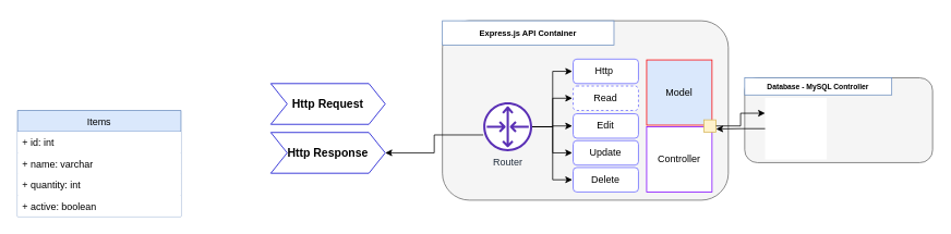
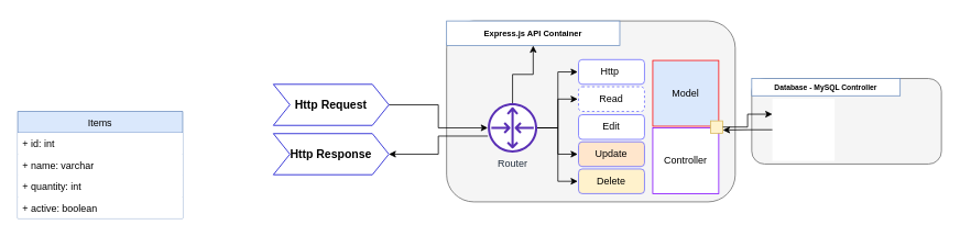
  <mxCell id="0" />
  <mxCell id="1" parent="0" />
  <mxCell id="2" value="" style="group" vertex="1" connectable="0" parent="1"><mxGeometry x="330" y="20" width="810" height="225" as="geometry" /></mxCell>
  <mxCell id="3" value="" style="rounded=1;whiteSpace=wrap;html=1;strokeColor=#666666;fillColor=#f5f5f5;fontColor=#333333;" vertex="1" parent="2"><mxGeometry x="210" y="5" width="350" height="220" as="geometry" /></mxCell>
  <mxCell id="4" value="Express.js API Container" style="rounded=0;whiteSpace=wrap;html=1;strokeColor=#6c8ebf;fontStyle=1;fontSize=10;fillColor=#FFFFFF;" vertex="1" parent="2"><mxGeometry x="210" y="5" width="210" height="30" as="geometry" /></mxCell>
  <mxCell id="5" value="Controller" style="whiteSpace=wrap;html=1;aspect=fixed;strokeColor=#7F00FF;" vertex="1" parent="2"><mxGeometry x="460" y="135" width="80" height="80" as="geometry" /></mxCell>
  <mxCell id="6" value="Model" style="whiteSpace=wrap;html=1;aspect=fixed;strokeColor=#FF0000;perimeterSpacing=1;fillColor=#dae8fc;" vertex="1" parent="2"><mxGeometry x="460" y="53" width="80" height="80" as="geometry" /></mxCell>
  <mxCell id="7" value="" style="shape=image;html=1;verticalAlign=top;verticalLabelPosition=bottom;labelBackgroundColor=#ffffff;imageAspect=0;aspect=fixed;image=https://cdn3.iconfinder.com/data/icons/social-media-2169/24/social_media_social_media_logo_docker-128.png;strokeColor=#000000;fillColor=#ffffff;" vertex="1" parent="2"><mxGeometry x="219" y="6" width="30" height="30" as="geometry" /></mxCell>
  <mxCell id="8" value="Http&amp;nbsp;" style="rounded=1;whiteSpace=wrap;html=1;strokeWidth=1;strokeColor=#6666FF;perimeterSpacing=1;" vertex="1" parent="2"><mxGeometry x="370" y="52" width="80" height="30" as="geometry" /></mxCell>
  <mxCell id="9" value="Edit" style="rounded=1;whiteSpace=wrap;html=1;strokeWidth=1;strokeColor=#6666FF;perimeterSpacing=1;" vertex="1" parent="2"><mxGeometry x="370" y="119" width="80" height="30" as="geometry" /></mxCell>
- <mxCell id="10" value="Update" style="rounded=1;whiteSpace=wrap;html=1;strokeWidth=1;strokeColor=#6666FF;perimeterSpacing=1;" vertex="1" parent="2"><mxGeometry x="370" y="152" width="80" height="30" as="geometry" /></mxCell>
- <mxCell id="11" value="Delete" style="rounded=1;whiteSpace=wrap;html=1;strokeWidth=1;strokeColor=#6666FF;perimeterSpacing=1;" vertex="1" parent="2"><mxGeometry x="370" y="185" width="80" height="30" as="geometry" /></mxCell>
+ <mxCell id="10" value="Update" style="rounded=1;whiteSpace=wrap;html=1;strokeWidth=1;strokeColor=#6666FF;perimeterSpacing=1;fillColor=#ffe6cc;" vertex="1" parent="2"><mxGeometry x="370" y="152" width="80" height="30" as="geometry" /></mxCell>
+ <mxCell id="11" value="Delete" style="rounded=1;whiteSpace=wrap;html=1;strokeWidth=1;strokeColor=#6666FF;perimeterSpacing=1;fillColor=#fff2cc;" vertex="1" parent="2"><mxGeometry x="370" y="185" width="80" height="30" as="geometry" /></mxCell>
  <mxCell id="12" value="Read" style="rounded=1;whiteSpace=wrap;html=1;strokeWidth=1;strokeColor=#6666FF;perimeterSpacing=1;dashed=1;" vertex="1" parent="2"><mxGeometry x="370" y="85" width="80" height="30" as="geometry" /></mxCell>
  <mxCell id="13" value="" style="group" vertex="1" connectable="0" parent="2"><mxGeometry x="260" y="105" width="60" height="60" as="geometry" /></mxCell>
  <mxCell id="14" value="" style="ellipse;whiteSpace=wrap;html=1;aspect=fixed;strokeWidth=2;strokeColor=none;fillColor=#FFFFFF;" vertex="1" parent="13"><mxGeometry width="60" height="60" as="geometry" /></mxCell>
  <mxCell id="15" value="Router" style="outlineConnect=0;fontColor=#232F3E;fillColor=#5A30B5;strokeColor=none;dashed=0;verticalLabelPosition=bottom;verticalAlign=top;align=center;html=1;fontSize=12;fontStyle=0;aspect=fixed;pointerEvents=1;shape=mxgraph.aws4.router;" vertex="1" parent="13"><mxGeometry width="60" height="60" as="geometry" /></mxCell>
  <mxCell id="16" style="edgeStyle=orthogonalEdgeStyle;rounded=0;orthogonalLoop=1;jettySize=auto;html=1;entryX=0;entryY=0.5;entryDx=0;entryDy=0;" edge="1" parent="2" source="15" target="8"><mxGeometry relative="1" as="geometry" /></mxCell>
  <mxCell id="17" style="edgeStyle=orthogonalEdgeStyle;rounded=0;orthogonalLoop=1;jettySize=auto;html=1;entryX=0;entryY=0.5;entryDx=0;entryDy=0;" edge="1" parent="2" source="15" target="12"><mxGeometry relative="1" as="geometry" /></mxCell>
- <mxCell id="18" style="edgeStyle=orthogonalEdgeStyle;rounded=0;orthogonalLoop=1;jettySize=auto;html=1;entryX=0;entryY=0.5;entryDx=0;entryDy=0;" edge="1" parent="2" source="15" target="9"><mxGeometry relative="1" as="geometry" /></mxCell>
+ <mxCell id="18" style="edgeStyle=orthogonalEdgeStyle;rounded=0;orthogonalLoop=1;jettySize=auto;html=1;" edge="1" parent="2" source="15" target="4"><mxGeometry relative="1" as="geometry" /></mxCell>
  <mxCell id="19" style="edgeStyle=orthogonalEdgeStyle;rounded=0;orthogonalLoop=1;jettySize=auto;html=1;" edge="1" parent="2" source="15" target="10"><mxGeometry relative="1" as="geometry" /></mxCell>
  <mxCell id="20" style="edgeStyle=orthogonalEdgeStyle;rounded=0;orthogonalLoop=1;jettySize=auto;html=1;entryX=0;entryY=0.5;entryDx=0;entryDy=0;" edge="1" parent="2" source="15" target="11"><mxGeometry relative="1" as="geometry" /></mxCell>
+ <mxCell id="21" style="edgeStyle=orthogonalEdgeStyle;rounded=0;orthogonalLoop=1;jettySize=auto;html=1;fontSize=14;" edge="1" parent="2" source="22" target="15"><mxGeometry relative="1" as="geometry" /></mxCell>
  <mxCell id="22" value="Http Request" style="shape=step;perimeter=stepPerimeter;whiteSpace=wrap;html=1;fixedSize=1;strokeWidth=1;fillColor=#FFFFFF;fontSize=14;strokeColor=#0000CC;fontStyle=1" vertex="1" parent="2"><mxGeometry y="82" width="140" height="50" as="geometry" /></mxCell>
  <mxCell id="23" value="" style="whiteSpace=wrap;html=1;aspect=fixed;strokeColor=#d6b656;strokeWidth=1;fillColor=#fff2cc;fontSize=14;" vertex="1" parent="2"><mxGeometry x="530" y="126.5" width="15" height="15" as="geometry" /></mxCell>
  <mxCell id="24" value="" style="group" vertex="1" connectable="0" parent="2"><mxGeometry x="580" y="75" width="230" height="104" as="geometry" /></mxCell>
  <mxCell id="25" value="" style="rounded=1;whiteSpace=wrap;html=1;strokeColor=#666666;fillColor=#f5f5f5;fontColor=#333333;" vertex="1" parent="24"><mxGeometry width="230" height="104" as="geometry" /></mxCell>
  <mxCell id="26" value="&lt;font style=&quot;font-size: 9px;&quot;&gt;Database - MySQL Controller&lt;/font&gt;" style="rounded=0;whiteSpace=wrap;html=1;strokeColor=#6c8ebf;fontStyle=1;fontSize=9;fillColor=#FFFFFF;" vertex="1" parent="24"><mxGeometry width="180" height="21" as="geometry" /></mxCell>
  <mxCell id="27" value="" style="shape=image;html=1;verticalAlign=top;verticalLabelPosition=bottom;labelBackgroundColor=#ffffff;imageAspect=0;aspect=fixed;image=https://cdn3.iconfinder.com/data/icons/social-media-2169/24/social_media_social_media_logo_docker-128.png;strokeColor=#000000;fillColor=#ffffff;" vertex="1" parent="24"><mxGeometry x="5" y="0.5" width="20" height="20" as="geometry" /></mxCell>
  <mxCell id="28" value="" style="shape=image;html=1;verticalAlign=top;verticalLabelPosition=bottom;labelBackgroundColor=#ffffff;imageAspect=0;aspect=fixed;image=https://cdn4.iconfinder.com/data/icons/logos-brands-5/24/mysql-128.png;strokeColor=#0000CC;strokeWidth=1;fillColor=#FFFFFF;fontSize=14;imageBackground=#ffffff;" vertex="1" parent="24"><mxGeometry x="25" y="24.5" width="75.5" height="75.5" as="geometry" /></mxCell>
  <mxCell id="29" value="" style="shape=image;html=1;verticalAlign=top;verticalLabelPosition=bottom;labelBackgroundColor=#ffffff;imageAspect=0;aspect=fixed;image=https://cdn2.iconfinder.com/data/icons/font-awesome/1792/hdd-o-128.png;strokeColor=#0000CC;strokeWidth=1;fillColor=#FFFFFF;fontSize=14;imageBackground=none;" vertex="1" parent="24"><mxGeometry x="100.5" y="24.5" width="40" height="40" as="geometry" /></mxCell>
  <mxCell id="30" value="" style="shape=image;html=1;verticalAlign=top;verticalLabelPosition=bottom;labelBackgroundColor=#ffffff;imageAspect=0;aspect=fixed;image=https://cdn2.iconfinder.com/data/icons/font-awesome/1792/hdd-o-128.png;strokeColor=#0000CC;strokeWidth=1;fillColor=#FFFFFF;fontSize=14;" vertex="1" parent="24"><mxGeometry x="110" y="60" width="40" height="40" as="geometry" /></mxCell>
  <mxCell id="31" value="" style="shape=image;html=1;verticalAlign=top;verticalLabelPosition=bottom;labelBackgroundColor=#ffffff;imageAspect=0;aspect=fixed;image=https://cdn2.iconfinder.com/data/icons/font-awesome/1792/hdd-o-128.png;strokeColor=#0000CC;strokeWidth=1;fillColor=#FFFFFF;fontSize=14;" vertex="1" parent="24"><mxGeometry x="140.5" y="32" width="40" height="40" as="geometry" /></mxCell>
  <mxCell id="32" value="Http Response" style="shape=step;perimeter=stepPerimeter;whiteSpace=wrap;html=1;fixedSize=1;strokeWidth=1;fillColor=#FFFFFF;fontSize=14;strokeColor=#0000CC;fontStyle=1" vertex="1" parent="2"><mxGeometry y="142" width="140" height="50" as="geometry" /></mxCell>
  <mxCell id="33" value="" style="shape=image;html=1;verticalAlign=top;verticalLabelPosition=bottom;labelBackgroundColor=#ffffff;imageAspect=0;aspect=fixed;image=https://cdn2.iconfinder.com/data/icons/nodejs-1/128/nodejs-128.png;strokeColor=#0000CC;strokeWidth=1;fillColor=#FFFFFF;fontSize=14;" vertex="1" parent="2"><mxGeometry x="380" width="40" height="40" as="geometry" /></mxCell>
  <mxCell id="34" style="edgeStyle=orthogonalEdgeStyle;rounded=0;orthogonalLoop=1;jettySize=auto;html=1;entryX=0;entryY=0.25;entryDx=0;entryDy=0;fontSize=14;" edge="1" parent="2" source="23" target="28"><mxGeometry relative="1" as="geometry" /></mxCell>
  <mxCell id="35" style="edgeStyle=orthogonalEdgeStyle;rounded=0;orthogonalLoop=1;jettySize=auto;html=1;entryX=1;entryY=0.75;entryDx=0;entryDy=0;fontSize=14;" edge="1" parent="2" source="28" target="23"><mxGeometry relative="1" as="geometry" /></mxCell>
  <mxCell id="36" style="edgeStyle=orthogonalEdgeStyle;rounded=0;orthogonalLoop=1;jettySize=auto;html=1;entryX=1;entryY=0.5;entryDx=0;entryDy=0;fontSize=14;" edge="1" parent="2" source="15" target="32"><mxGeometry relative="1" as="geometry"><Array as="points"><mxPoint x="200" y="145" /><mxPoint x="200" y="167" /></Array></mxGeometry></mxCell>
  <mxCell id="37" value="Items" style="swimlane;fontStyle=0;childLayout=stackLayout;horizontal=1;startSize=26;fillColor=#dae8fc;horizontalStack=0;resizeParent=1;resizeParentMax=0;resizeLast=0;collapsible=1;marginBottom=0;strokeColor=#6c8ebf;" vertex="1" parent="1"><mxGeometry x="20" y="135" width="200" height="130" as="geometry" /></mxCell>
  <mxCell id="38" value="+ id: int" style="text;strokeColor=none;align=left;verticalAlign=top;spacingLeft=4;spacingRight=4;overflow=hidden;rotatable=0;points=[[0,0.5],[1,0.5]];portConstraint=eastwest;fillColor=#ffffff;" vertex="1" parent="37"><mxGeometry y="26" width="200" height="26" as="geometry" /></mxCell>
  <mxCell id="39" value="+ name: varchar" style="text;strokeColor=none;align=left;verticalAlign=top;spacingLeft=4;spacingRight=4;overflow=hidden;rotatable=0;points=[[0,0.5],[1,0.5]];portConstraint=eastwest;fillColor=#ffffff;" vertex="1" parent="37"><mxGeometry y="52" width="200" height="26" as="geometry" /></mxCell>
  <mxCell id="40" value="+ quantity: int" style="text;strokeColor=none;align=left;verticalAlign=top;spacingLeft=4;spacingRight=4;overflow=hidden;rotatable=0;points=[[0,0.5],[1,0.5]];portConstraint=eastwest;fillColor=#ffffff;" vertex="1" parent="37"><mxGeometry y="78" width="200" height="26" as="geometry" /></mxCell>
  <mxCell id="41" value="+ active: boolean" style="text;strokeColor=none;align=left;verticalAlign=top;spacingLeft=4;spacingRight=4;overflow=hidden;rotatable=0;points=[[0,0.5],[1,0.5]];portConstraint=eastwest;fillColor=#ffffff;" vertex="1" parent="37"><mxGeometry y="104" width="200" height="26" as="geometry" /></mxCell>
